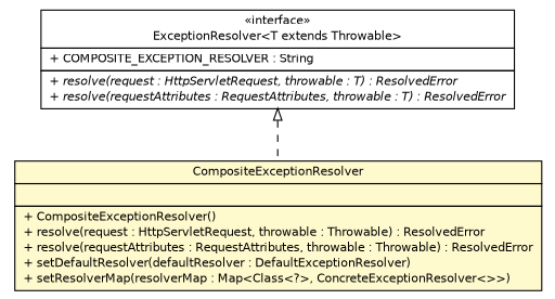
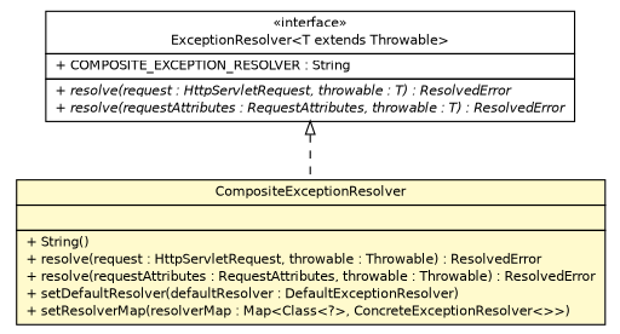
  digraph {
    nodesep=0.25
    ranksep=0.5
    node [fontcolor=black fontname=Helvetica fontsize=10.0 shape=plaintext]
    n1 [label=<<table title="cn.home1.oss.lib.errorhandle.api.ExceptionResolver" border="0" cellborder="1" cellspacing="0" cellpadding="2" port="p" href="../api/ExceptionResolver.html"> 		<tr><td><table border="0" cellspacing="0" cellpadding="1"> <tr><td align="center" balign="center"> &#171;interface&#187; </td></tr> <tr><td align="center" balign="center"> ExceptionResolver&lt;T extends Throwable&gt; </td></tr> 		</table></td></tr> 		<tr><td><table border="0" cellspacing="0" cellpadding="1"> <tr><td align="left" balign="left"> + COMPOSITE_EXCEPTION_RESOLVER : String </td></tr> 		</table></td></tr> 		<tr><td><table border="0" cellspacing="0" cellpadding="1"> <tr><td align="left" balign="left"><font face="Helvetica-Oblique" point-size="10.0"> + resolve(request : HttpServletRequest, throwable : T) : ResolvedError </font></td></tr> <tr><td align="left" balign="left"><font face="Helvetica-Oblique" point-size="10.0"> + resolve(requestAttributes : RequestAttributes, throwable : T) : ResolvedError </font></td></tr> 		</table></td></tr> 		</table>>]
-   n2 [label=<<table title="cn.home1.oss.lib.errorhandle.internal.CompositeExceptionResolver" border="0" cellborder="1" cellspacing="0" cellpadding="2" port="p" bgcolor="lemonChiffon" href="./CompositeExceptionResolver.html"> 		<tr><td><table border="0" cellspacing="0" cellpadding="1"> <tr><td align="center" balign="center"> CompositeExceptionResolver </td></tr> 		</table></td></tr> 		<tr><td><table border="0" cellspacing="0" cellpadding="1"> <tr><td align="left" balign="left">  </td></tr> 		</table></td></tr> 		<tr><td><table border="0" cellspacing="0" cellpadding="1"> <tr><td align="left" balign="left"> + CompositeExceptionResolver() </td></tr> <tr><td align="left" balign="left"> + resolve(request : HttpServletRequest, throwable : Throwable) : ResolvedError </td></tr> <tr><td align="left" balign="left"> + resolve(requestAttributes : RequestAttributes, throwable : Throwable) : ResolvedError </td></tr> <tr><td align="left" balign="left"> + setDefaultResolver(defaultResolver : DefaultExceptionResolver) </td></tr> <tr><td align="left" balign="left"> + setResolverMap(resolverMap : Map&lt;Class&lt;?&gt;, ConcreteExceptionResolver&lt;&gt;&gt;) </td></tr> 		</table></td></tr> 		</table>>]
+   n2 [label=<<table title="cn.home1.oss.lib.errorhandle.internal.CompositeExceptionResolver" border="0" cellborder="1" cellspacing="0" cellpadding="2" port="p" bgcolor="lemonChiffon" href="./CompositeExceptionResolver.html"> 		<tr><td><table border="0" cellspacing="0" cellpadding="1"> <tr><td align="center" balign="center"> CompositeExceptionResolver </td></tr> 		</table></td></tr> 		<tr><td><table border="0" cellspacing="0" cellpadding="1"> <tr><td align="left" balign="left">  </td></tr> 		</table></td></tr> 		<tr><td><table border="0" cellspacing="0" cellpadding="1"> <tr><td align="left" balign="left"> + String() </td></tr> <tr><td align="left" balign="left"> + resolve(request : HttpServletRequest, throwable : Throwable) : ResolvedError </td></tr> <tr><td align="left" balign="left"> + resolve(requestAttributes : RequestAttributes, throwable : Throwable) : ResolvedError </td></tr> <tr><td align="left" balign="left"> + setDefaultResolver(defaultResolver : DefaultExceptionResolver) </td></tr> <tr><td align="left" balign="left"> + setResolverMap(resolverMap : Map&lt;Class&lt;?&gt;, ConcreteExceptionResolver&lt;&gt;&gt;) </td></tr> 		</table></td></tr> 		</table>>]
    n1 -> n2 [arrowtail=empty dir=back fontname=Helvetica fontsize=10 headport=p labelfontname=Helvetica labelfontsize=10 style=dashed tailport=p]
  }
